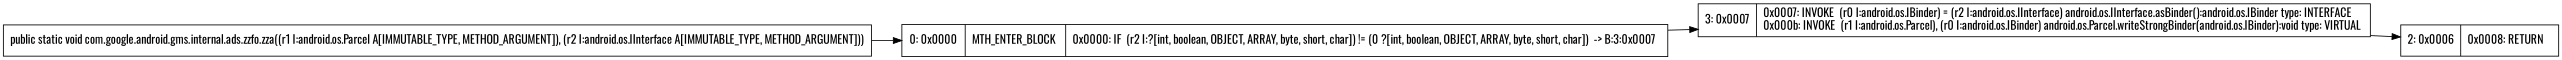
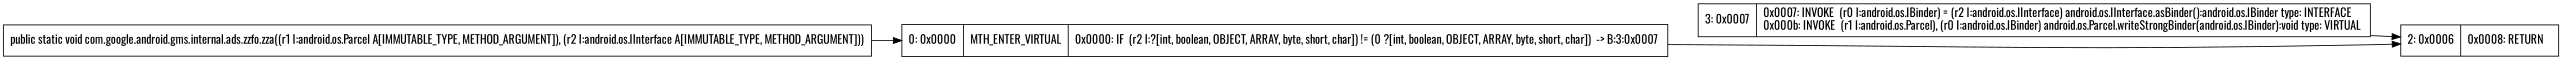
  digraph {
    fontname=Oswald
    rankdir=LR
    node [fontname=Oswald shape=record]
    edge [fontname=Oswald]
-   n1 [label="{0\:\ 0x0000|MTH_ENTER_BLOCK\l|0x0000: IF  (r2 I:?[int, boolean, OBJECT, ARRAY, byte, short, char]) != (0 ?[int, boolean, OBJECT, ARRAY, byte, short, char])  \-\> B:3:0x0007 \l}"]
+   n1 [label="{0\:\ 0x0000|MTH_ENTER_VIRTUAL\l|0x0000: IF  (r2 I:?[int, boolean, OBJECT, ARRAY, byte, short, char]) != (0 ?[int, boolean, OBJECT, ARRAY, byte, short, char])  \-\> B:3:0x0007 \l}"]
    n2 [label="{3\:\ 0x0007|0x0007: INVOKE  (r0 I:android.os.IBinder) = (r2 I:android.os.IInterface) android.os.IInterface.asBinder():android.os.IBinder type: INTERFACE \l0x000b: INVOKE  (r1 I:android.os.Parcel), (r0 I:android.os.IBinder) android.os.Parcel.writeStrongBinder(android.os.IBinder):void type: VIRTUAL \l}"]
    n3 [label="{2\:\ 0x0006|0x0008: RETURN   \l}"]
    n4 [label="{public static void com.google.android.gms.internal.ads.zzfo.zza((r1 I:android.os.Parcel A[IMMUTABLE_TYPE, METHOD_ARGUMENT]), (r2 I:android.os.IInterface A[IMMUTABLE_TYPE, METHOD_ARGUMENT])) }"]
-   n1 -> n2
+   n1 -> n3
    n2 -> n3
    n4 -> n1
  }
